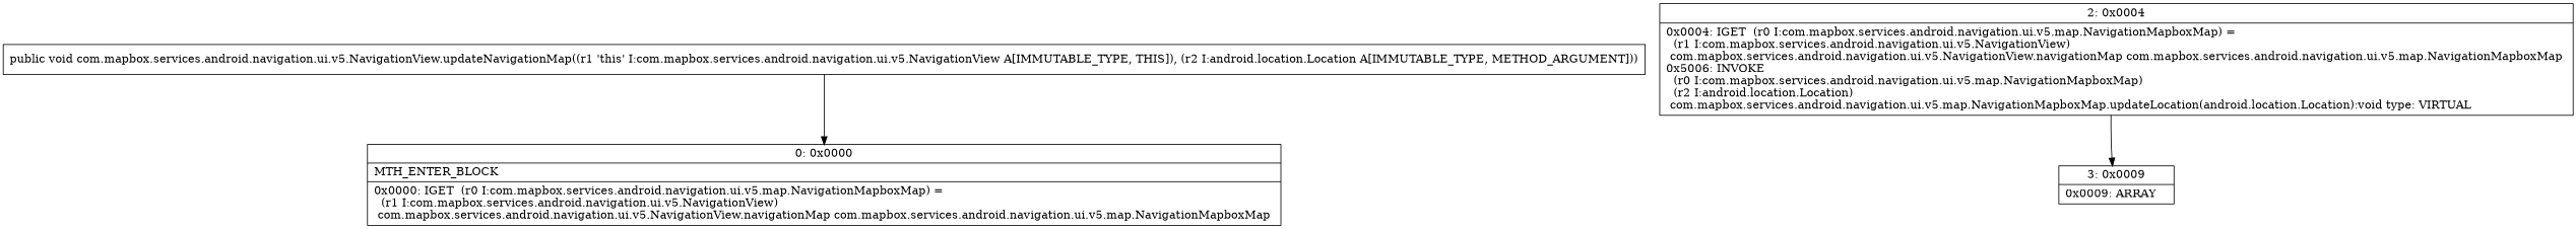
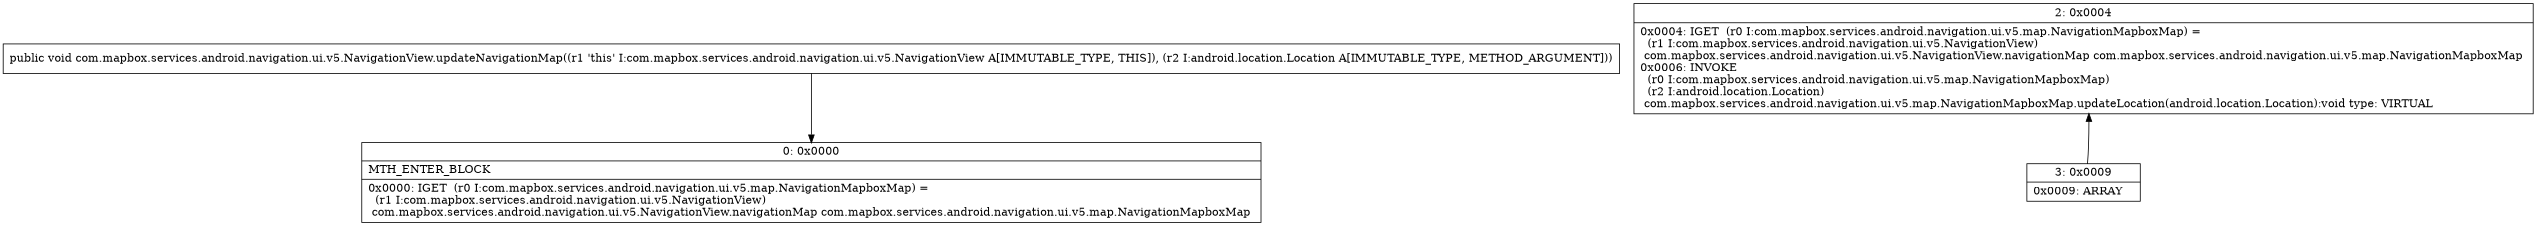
  digraph {
    node [shape=record]
    n1 [label="{0\:\ 0x0000|MTH_ENTER_BLOCK\l|0x0000: IGET  (r0 I:com.mapbox.services.android.navigation.ui.v5.map.NavigationMapboxMap) = \l  (r1 I:com.mapbox.services.android.navigation.ui.v5.NavigationView)\l com.mapbox.services.android.navigation.ui.v5.NavigationView.navigationMap com.mapbox.services.android.navigation.ui.v5.map.NavigationMapboxMap \l}"]
-   n2 [label="{2\:\ 0x0004|0x0004: IGET  (r0 I:com.mapbox.services.android.navigation.ui.v5.map.NavigationMapboxMap) = \l  (r1 I:com.mapbox.services.android.navigation.ui.v5.NavigationView)\l com.mapbox.services.android.navigation.ui.v5.NavigationView.navigationMap com.mapbox.services.android.navigation.ui.v5.map.NavigationMapboxMap \l0x5006: INVOKE  \l  (r0 I:com.mapbox.services.android.navigation.ui.v5.map.NavigationMapboxMap)\l  (r2 I:android.location.Location)\l com.mapbox.services.android.navigation.ui.v5.map.NavigationMapboxMap.updateLocation(android.location.Location):void type: VIRTUAL \l}"]
+   n2 [label="{2\:\ 0x0004|0x0004: IGET  (r0 I:com.mapbox.services.android.navigation.ui.v5.map.NavigationMapboxMap) = \l  (r1 I:com.mapbox.services.android.navigation.ui.v5.NavigationView)\l com.mapbox.services.android.navigation.ui.v5.NavigationView.navigationMap com.mapbox.services.android.navigation.ui.v5.map.NavigationMapboxMap \l0x0006: INVOKE  \l  (r0 I:com.mapbox.services.android.navigation.ui.v5.map.NavigationMapboxMap)\l  (r2 I:android.location.Location)\l com.mapbox.services.android.navigation.ui.v5.map.NavigationMapboxMap.updateLocation(android.location.Location):void type: VIRTUAL \l}"]
    n3 [label="{3\:\ 0x0009|0x0009: ARRAY   \l}"]
    n4 [label="{public void com.mapbox.services.android.navigation.ui.v5.NavigationView.updateNavigationMap((r1 'this' I:com.mapbox.services.android.navigation.ui.v5.NavigationView A[IMMUTABLE_TYPE, THIS]), (r2 I:android.location.Location A[IMMUTABLE_TYPE, METHOD_ARGUMENT])) }"]
-   n2 -> n3
+   n3 -> n2
    n4 -> n1
  }
